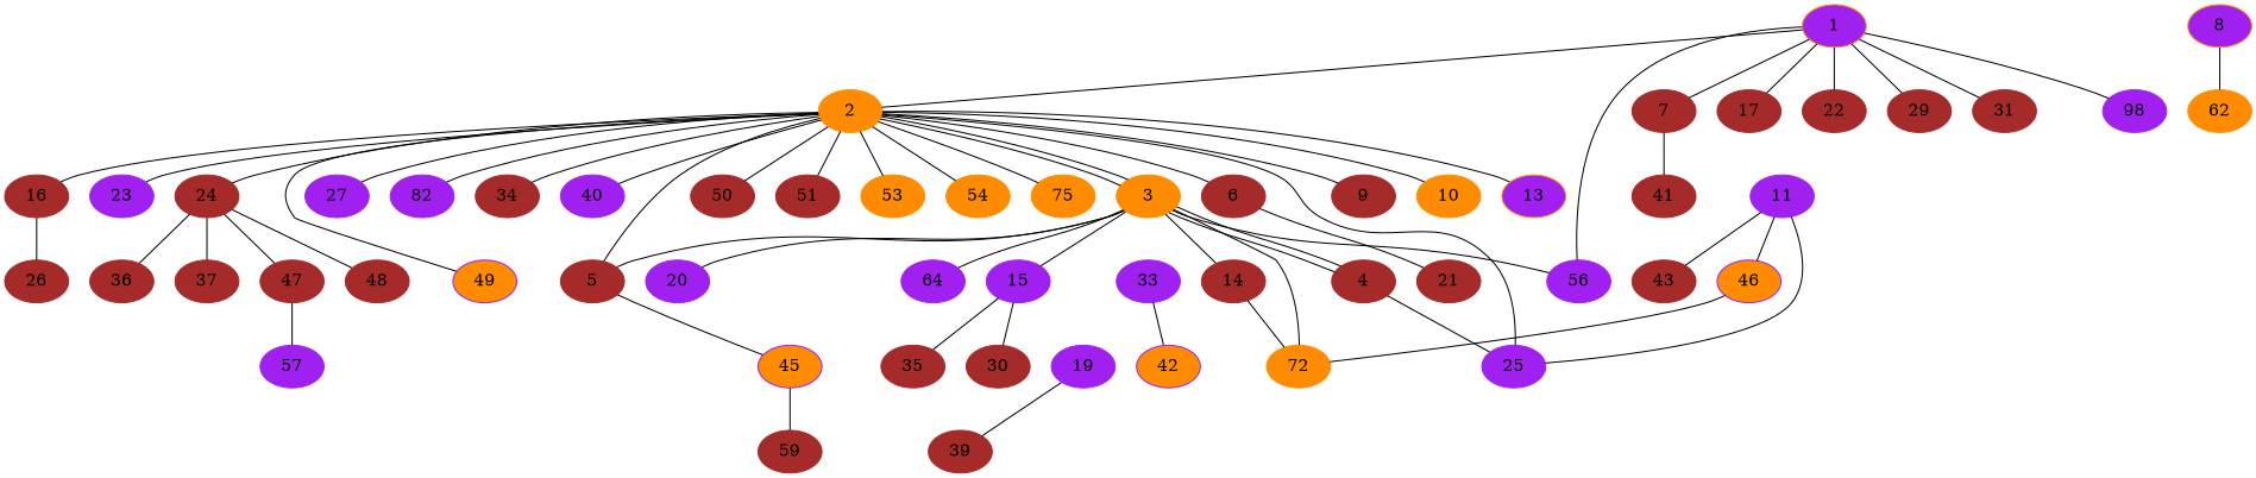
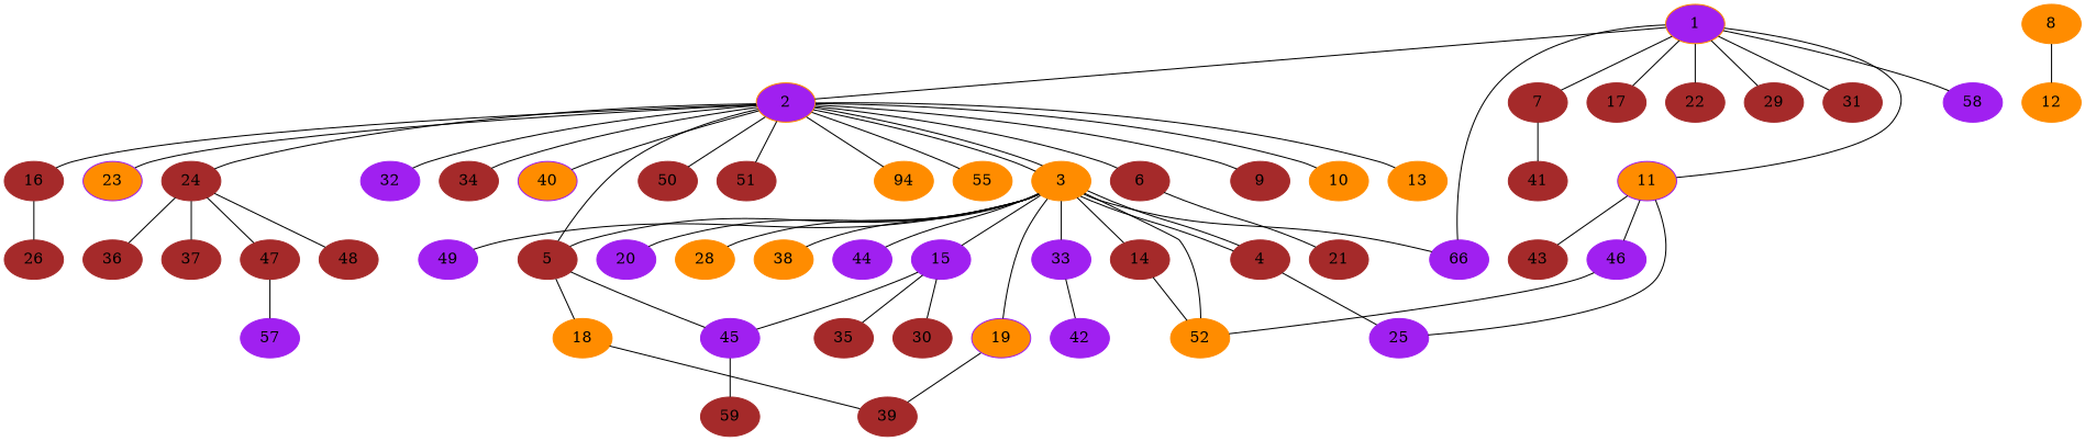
  graph {
    node [color=brown style=filled]
    1 [color=darkorange fillcolor=purple]
-   2 [color=darkorange]
+   2 [color=darkorange fillcolor=purple]
    7
-   11 [color=purple]
+   11 [color=purple fillcolor=darkorange]
    17
    22
    29
    31
-   56 [color=purple]
-   58 [color=purple label=98]
+   56 [color=purple label=66]
+   58 [color=purple]
    3 [color=darkorange]
    5
    6
    9
    10 [color=darkorange]
-   13 [color=darkorange fillcolor=purple]
+   13 [color=darkorange]
    16
-   23 [color=purple]
+   23 [color=purple fillcolor=darkorange]
    24
    25 [color=purple]
-   27 [color=purple]
-   32 [color=purple label=82]
+   32 [color=purple]
    34
-   40 [color=purple]
-   49 [color=purple fillcolor=darkorange]
+   40 [color=purple fillcolor=darkorange]
+   49 [color=purple]
    50
    51
-   53 [color=darkorange]
-   54 [color=darkorange]
-   55 [color=darkorange label=75]
+   54 [color=darkorange label=94]
+   55 [color=darkorange]
    41
    43
-   46 [color=purple fillcolor=darkorange]
+   46 [color=purple]
    4
    14
    15 [color=purple]
-   19 [color=purple]
+   19 [color=purple fillcolor=darkorange]
    20 [color=purple]
+   28 [color=darkorange]
    33 [color=purple]
-   44 [color=purple label=64]
-   52 [color=darkorange label=72]
-   45 [color=purple fillcolor=darkorange]
+   38 [color=darkorange]
+   44 [color=purple]
+   52 [color=darkorange]
+   18 [color=darkorange]
+   45 [color=purple]
    21
    26
    36
    37
    47
    48
-   8 [color=darkorange fillcolor=purple]
-   12 [color=darkorange label=62]
+   8 [color=darkorange]
+   12 [color=darkorange]
    30
    35
    39
-   42 [color=purple fillcolor=darkorange]
+   42 [color=purple]
    59
    57 [color=purple]
    1 -- 2
    1 -- 7
+   1 -- 11
    1 -- 17
    1 -- 22
    1 -- 29
    1 -- 31
    1 -- 56
    1 -- 58
    2 -- 3
    2 -- 3
    2 -- 5
    2 -- 6
    2 -- 9
    2 -- 10
    2 -- 13
    2 -- 16
    2 -- 23
    2 -- 24
-   2 -- 25
-   2 -- 27
    2 -- 32
    2 -- 34
    2 -- 40
-   2 -- 49
+   3 -- 49
    2 -- 50
    2 -- 51
-   2 -- 53
    2 -- 54
    2 -- 55
    7 -- 41
    11 -- 25
    11 -- 43
    11 -- 46
    3 -- 56
    3 -- 5
    3 -- 4
    3 -- 4
    3 -- 14
    3 -- 15
+   3 -- 19
    3 -- 20
+   3 -- 28
+   3 -- 33
+   3 -- 38
    3 -- 44
    3 -- 52
+   5 -- 18
    5 -- 45
    6 -- 21
    16 -- 26
    24 -- 36
    24 -- 37
    24 -- 47
    24 -- 48
    46 -- 52
    4 -- 25
    14 -- 52
+   15 -- 45
    15 -- 30
    15 -- 35
    19 -- 39
    33 -- 42
+   18 -- 39
    45 -- 59
    47 -- 57
    8 -- 12
  }
